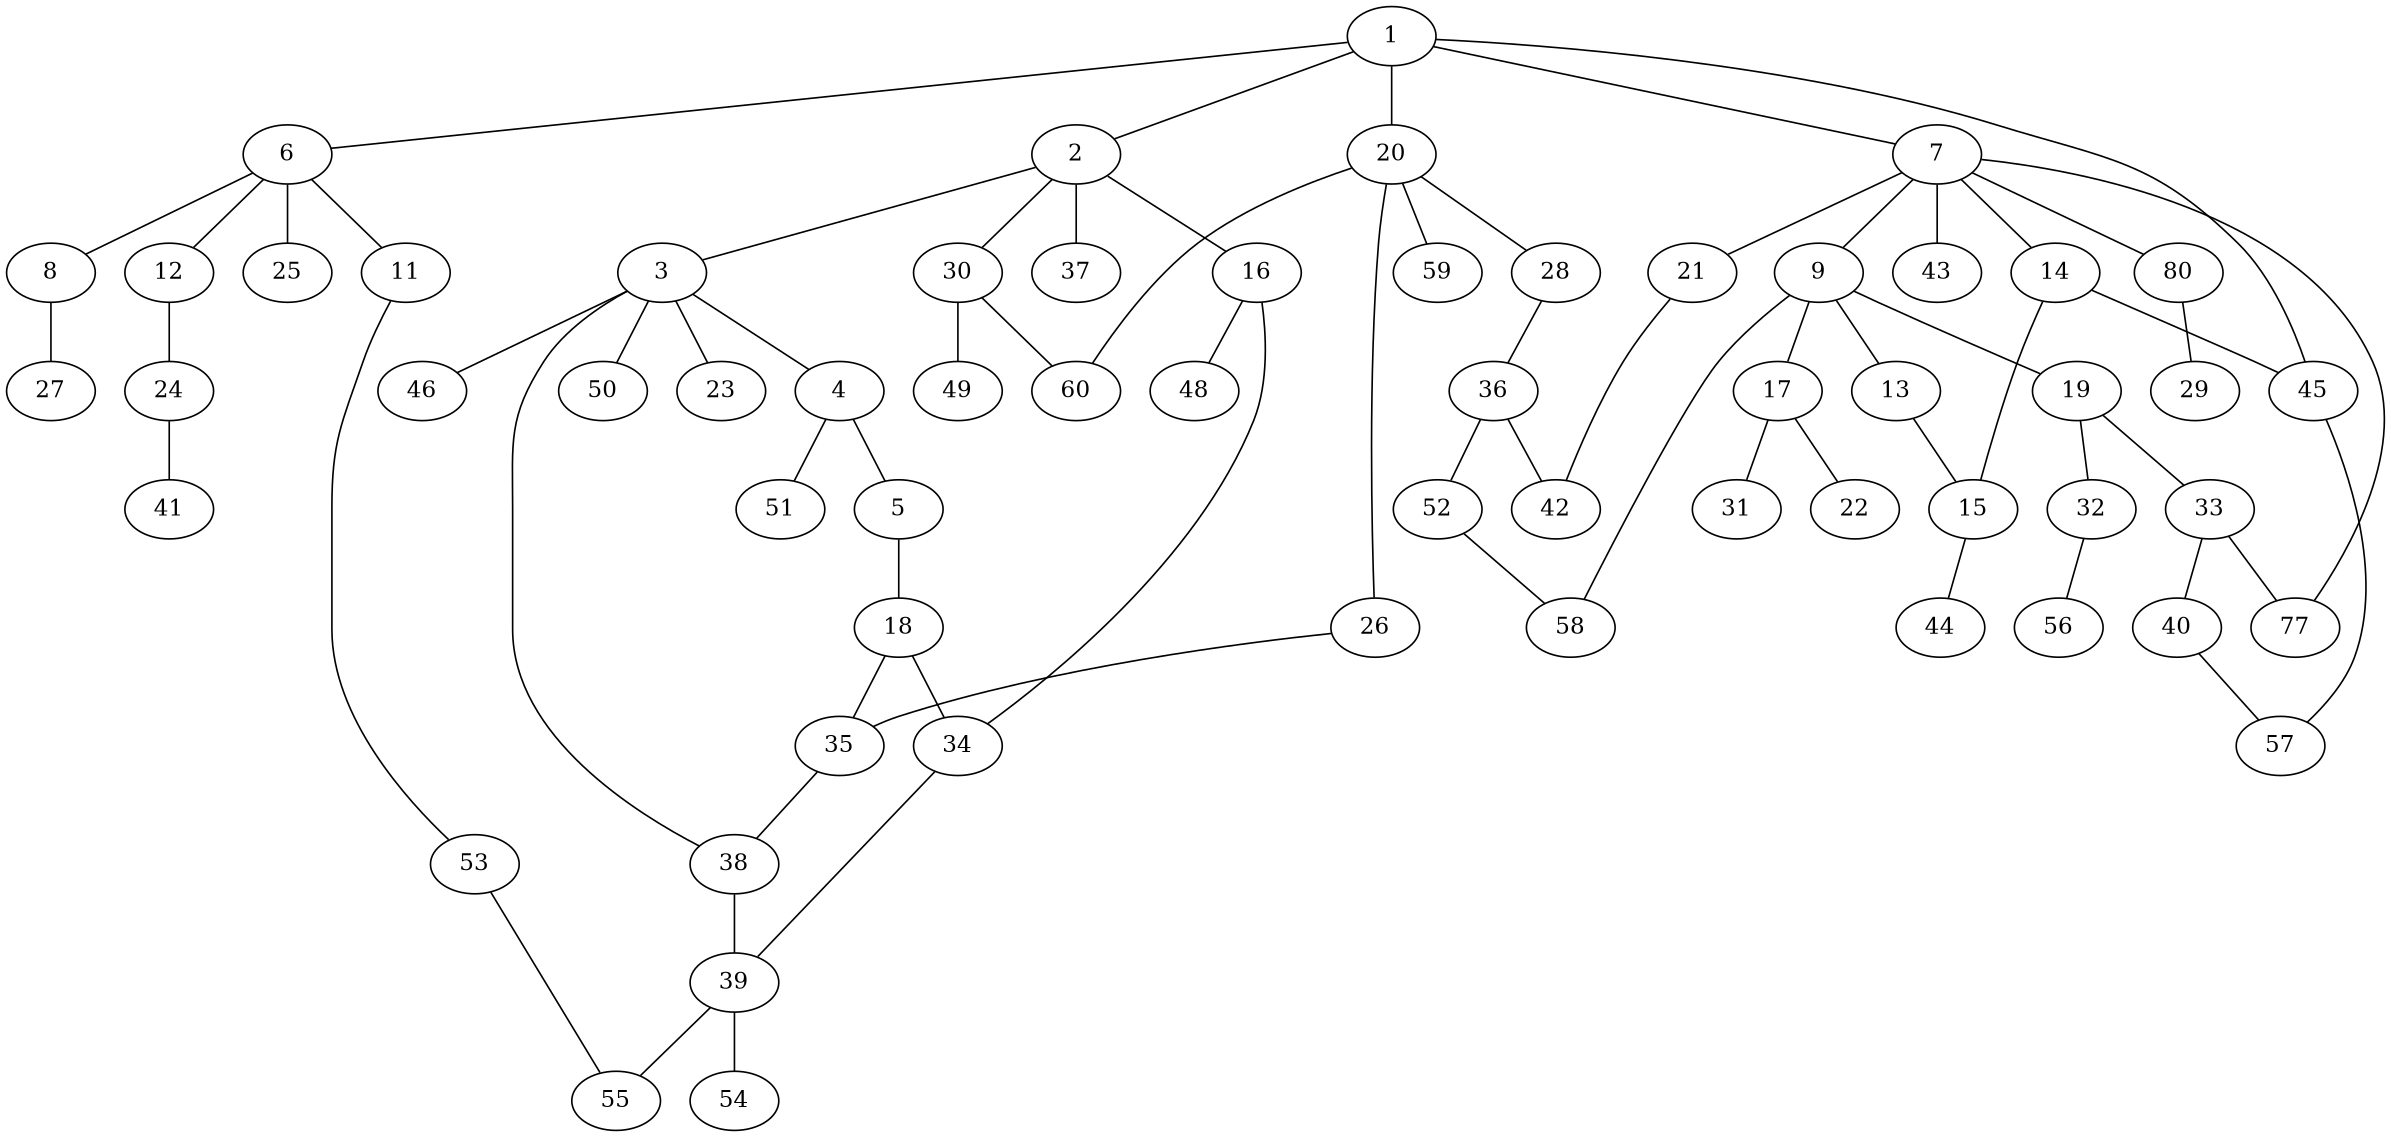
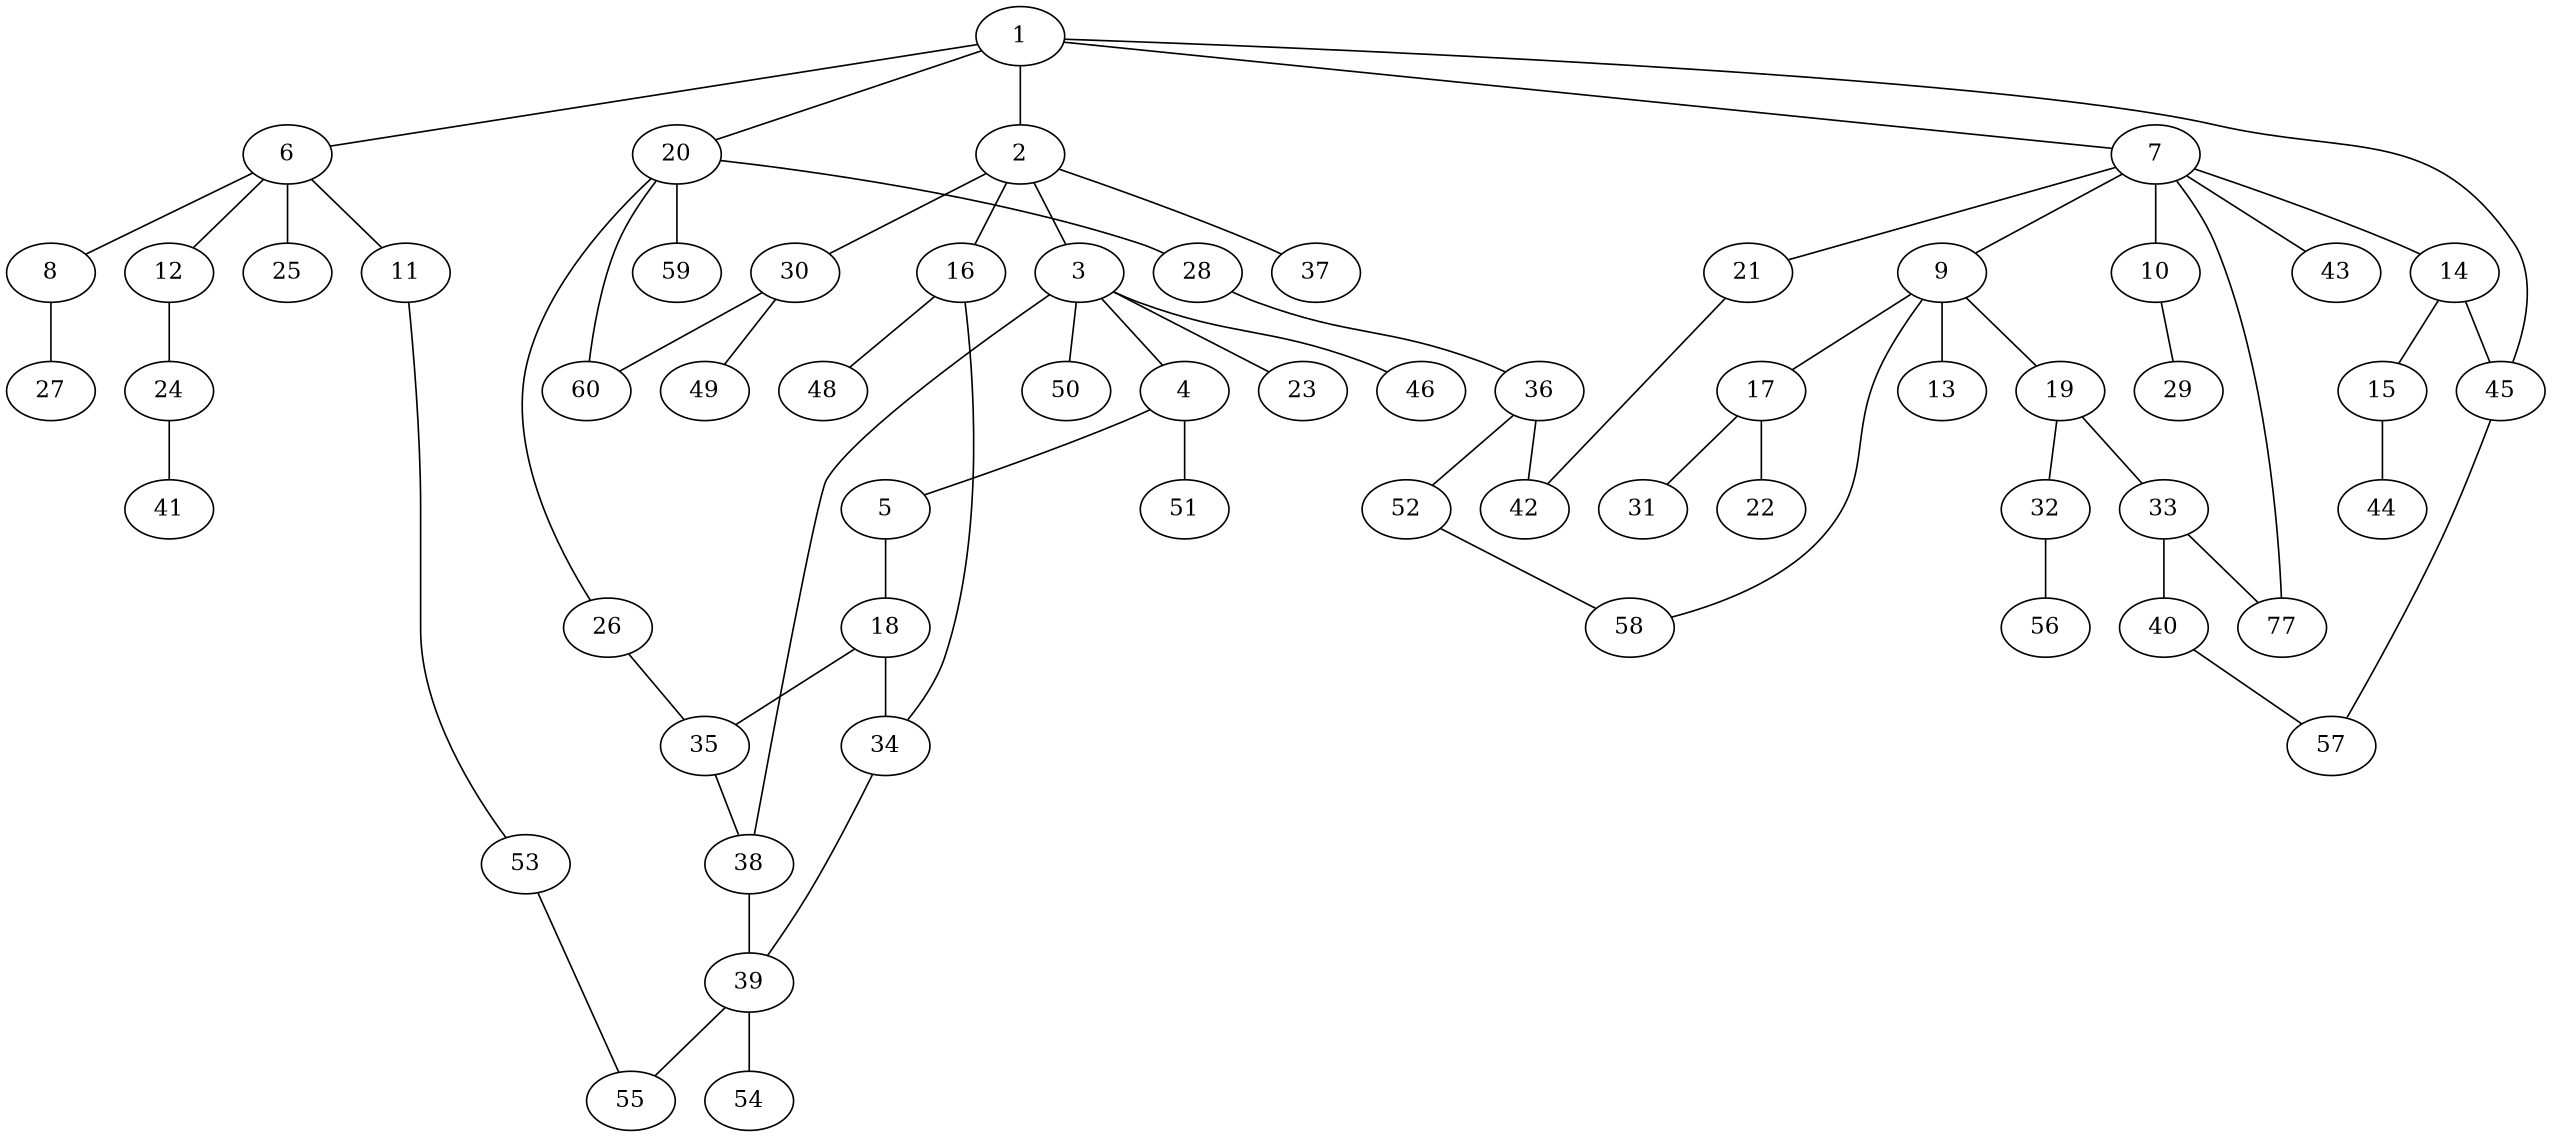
  graph {
    1
    2
    6
    7
    20
    45
    3
    16
    30
    37
    8
    11
    12
    25
    9
-   10 [label=80]
+   10
    14
    21
    43
    n20 [label=77]
    26
    28
    59
    60
    57
    4
    23
    38
    46
    50
    34
    48
    49
    27
    53
    24
    13
    17
    19
    58
    29
    15
    42
    35
    36
    5
    51
    39
    18
    55
    54
    41
    22
    31
    32
    33
    44
    56
    40
    52
    1 -- 2
    1 -- 6
    1 -- 7
    1 -- 20
    1 -- 45
    2 -- 3
    2 -- 16
    2 -- 30
    2 -- 37
    6 -- 8
    6 -- 11
    6 -- 12
    6 -- 25
    7 -- 9
    7 -- 10
    7 -- 14
    7 -- 21
    7 -- 43
    7 -- n20
    20 -- 26
    20 -- 28
    20 -- 59
    20 -- 60
    45 -- 57
    3 -- 4
    3 -- 23
    3 -- 38
    3 -- 46
    3 -- 50
    16 -- 34
    16 -- 48
    30 -- 60
    30 -- 49
    8 -- 27
    11 -- 53
    12 -- 24
    9 -- 13
    9 -- 17
    9 -- 19
    9 -- 58
    10 -- 29
    14 -- 45
    14 -- 15
    21 -- 42
    26 -- 35
    28 -- 36
    4 -- 5
    4 -- 51
    38 -- 39
    34 -- 39
    53 -- 55
    24 -- 41
-   13 -- 15
    17 -- 22
    17 -- 31
    19 -- 32
    19 -- 33
    15 -- 44
    35 -- 38
    36 -- 42
    36 -- 52
    5 -- 18
    39 -- 55
    39 -- 54
    18 -- 34
    18 -- 35
    32 -- 56
    33 -- n20
    33 -- 40
    40 -- 57
    52 -- 58
  }
